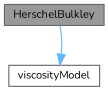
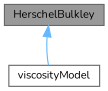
  digraph {
    fontname=Nunito
    node [color=gray40 fontname=Nunito fontsize=10 shape=box style=filled]
    n1 [fillcolor=grey60 fontcolor=black height=0.2 label=HerschelBulkley width=0.4]
    n2 [fillcolor=white height=0.2 label=viscosityModel width=0.4]
-   n2 -> n1 [color=steelblue1 dir=back fontname=Nunito fontsize=10 labelfontname=Helvetica labelfontsize=10 style=solid]
+   n1 -> n2 [color=steelblue1 dir=back fontname=Nunito fontsize=10 labelfontname=Helvetica labelfontsize=10 style=solid]
  }
